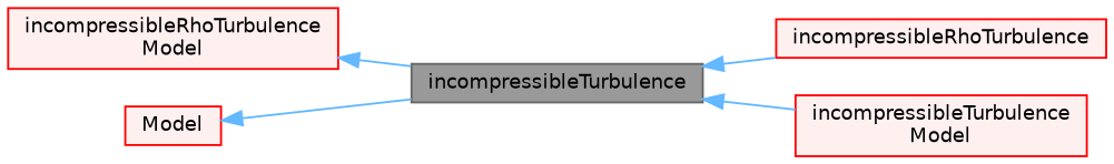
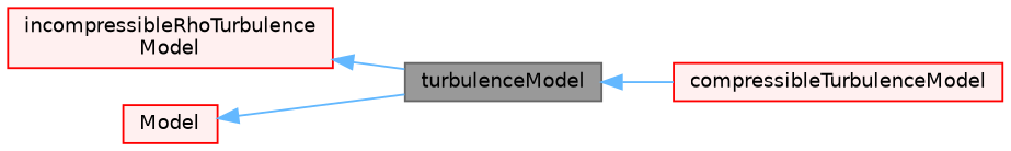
  digraph {
    fontname="DejaVu Sans"
    rankdir=LR
    node [color=red fillcolor="#FFF0F0" fontname="DejaVu Sans" fontsize=10 shape=box style=filled]
    edge [color=steelblue1 dir=back fontname="DejaVu Sans" fontsize=10 labelfontname=Helvetica labelfontsize=10 style=solid]
-   n1 [color=gray40 fillcolor=grey60 fontcolor=black height=0.2 label=incompressibleTurbulence width=0.4]
-   n2 [height=0.2 label=incompressibleRhoTurbulence width=0.4]
-   n3 [height=0.2 label="incompressibleTurbulence\lModel" width=0.4]
+   n1 [color=gray40 fillcolor=grey60 fontcolor=black height=0.2 label=turbulenceModel width=0.4]
+   n2 [height=0.2 label=compressibleTurbulenceModel width=0.4]
    n4 [height=0.2 label="incompressibleRhoTurbulence\lModel" width=0.4]
    n5 [height=0.2 label=Model width=0.4]
    n1 -> n2
-   n1 -> n3
    n4 -> n1
    n5 -> n1
  }
